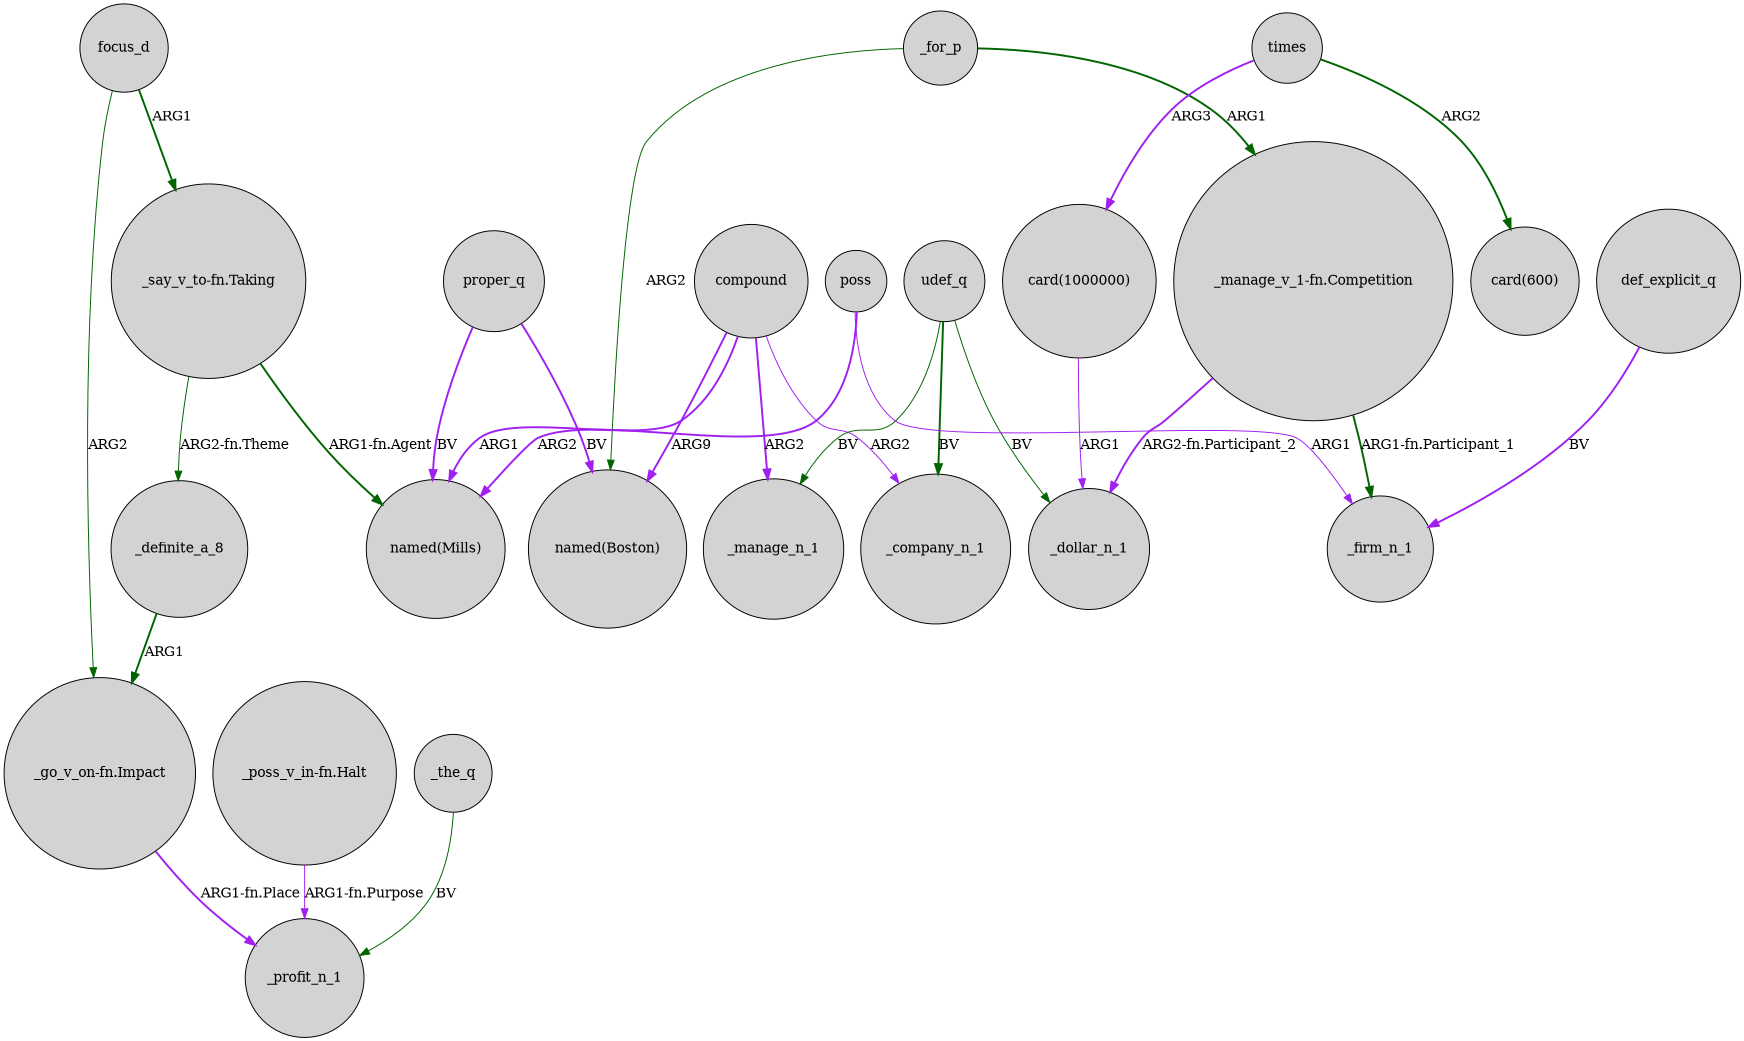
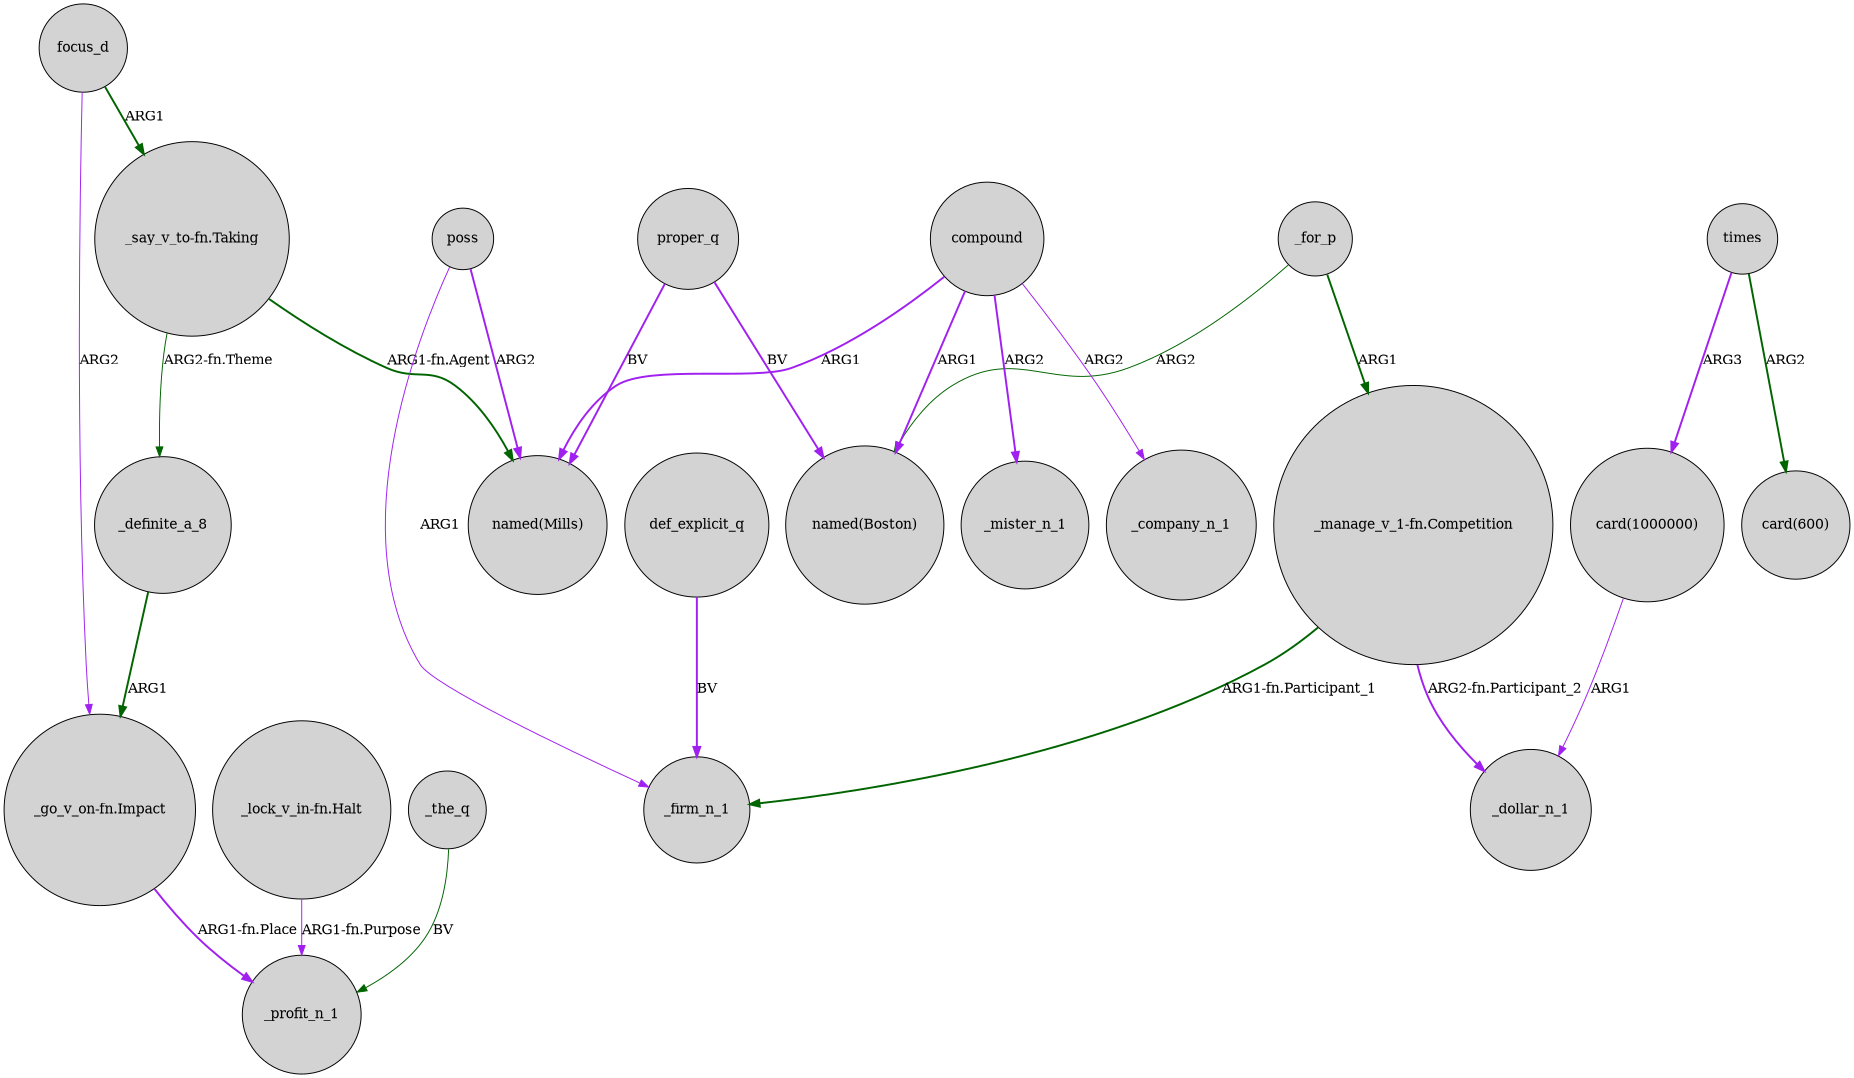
  digraph {
    node [shape=circle style=filled]
    edge [color=purple style=bold]
    n1 [label=_definite_a_8]
    "_go_v_on-fn.Impact"
    _profit_n_1
    _for_p
    "_manage_v_1-fn.Competition"
    "named(Boston)"
    _dollar_n_1
    _firm_n_1
    compound
-   _mister_n_1 [label=_manage_n_1]
+   _mister_n_1
    _company_n_1
    "named(Mills)"
-   "_lock_v_in-fn.Halt" [label="_poss_v_in-fn.Halt"]
+   "_lock_v_in-fn.Halt"
    focus_d
    "_say_v_to-fn.Taking"
-   udef_q
    times
    "card(600)"
    "card(1000000)"
    proper_q
    poss
    _the_q
    def_explicit_q
    n1 -> "_go_v_on-fn.Impact" [color=darkgreen label=ARG1]
    "_go_v_on-fn.Impact" -> _profit_n_1 [label="ARG1-fn.Place"]
    _for_p -> "_manage_v_1-fn.Competition" [color=darkgreen label=ARG1]
    _for_p -> "named(Boston)" [color=darkgreen label=ARG2 style=solid]
    "_manage_v_1-fn.Competition" -> _dollar_n_1 [label="ARG2-fn.Participant_2"]
    "_manage_v_1-fn.Competition" -> _firm_n_1 [color=darkgreen label="ARG1-fn.Participant_1"]
-   compound -> "named(Boston)" [label=ARG9]
+   compound -> "named(Boston)" [label=ARG1]
    compound -> _mister_n_1 [label=ARG2]
    compound -> _company_n_1 [label=ARG2 style=solid]
    compound -> "named(Mills)" [label=ARG1]
    "_lock_v_in-fn.Halt" -> _profit_n_1 [label="ARG1-fn.Purpose" style=solid]
-   focus_d -> "_go_v_on-fn.Impact" [color=darkgreen label=ARG2 style=solid]
+   focus_d -> "_go_v_on-fn.Impact" [label=ARG2 style=solid]
    focus_d -> "_say_v_to-fn.Taking" [color=darkgreen label=ARG1]
    "_say_v_to-fn.Taking" -> n1 [color=darkgreen label="ARG2-fn.Theme" style=solid]
    "_say_v_to-fn.Taking" -> "named(Mills)" [color=darkgreen label="ARG1-fn.Agent"]
-   udef_q -> _dollar_n_1 [color=darkgreen label=BV style=solid]
-   udef_q -> _mister_n_1 [color=darkgreen label=BV style=solid]
-   udef_q -> _company_n_1 [color=darkgreen label=BV]
    times -> "card(600)" [color=darkgreen label=ARG2]
    times -> "card(1000000)" [label=ARG3]
    "card(1000000)" -> _dollar_n_1 [label=ARG1 style=solid]
    proper_q -> "named(Boston)" [label=BV]
    proper_q -> "named(Mills)" [label=BV]
    poss -> _firm_n_1 [label=ARG1 style=solid]
    poss -> "named(Mills)" [label=ARG2]
    _the_q -> _profit_n_1 [color=darkgreen label=BV style=solid]
    def_explicit_q -> _firm_n_1 [label=BV]
  }
